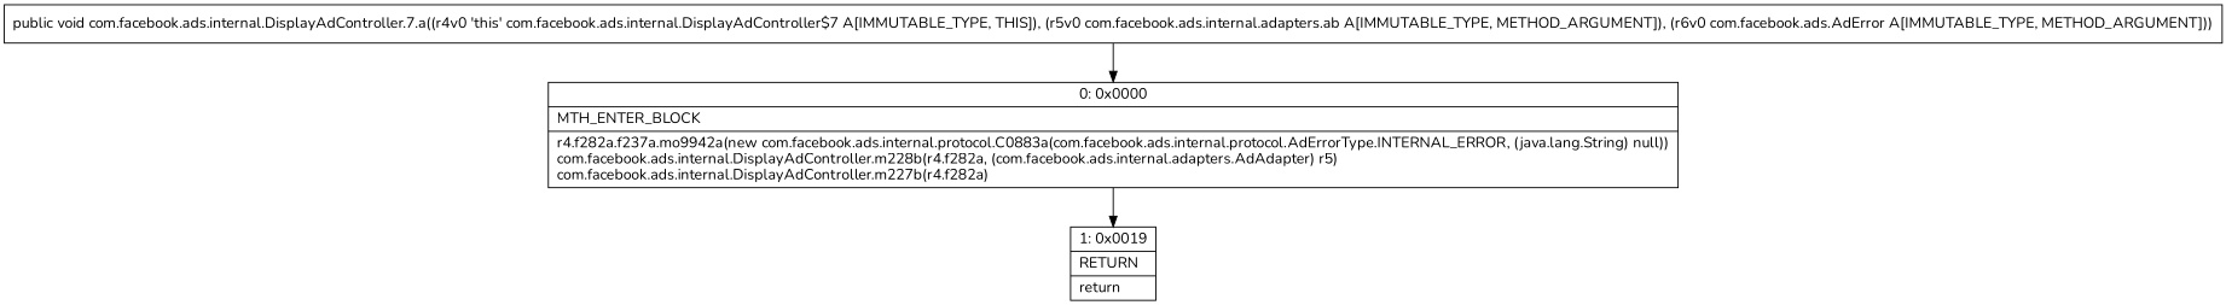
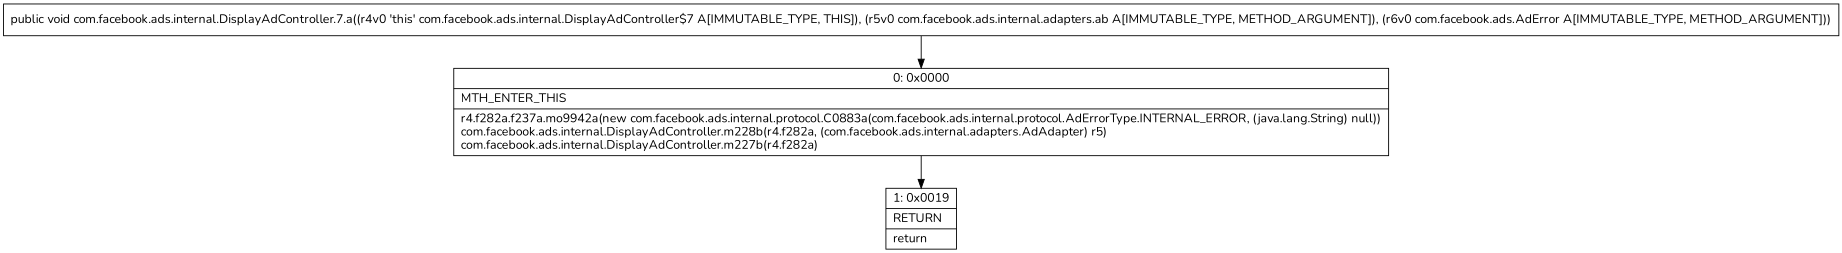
  digraph {
    fontname=Nunito
    node [shape=record fontname=Nunito]
    edge [fontname=Nunito]
-   n1 [label="{0\:\ 0x0000|MTH_ENTER_BLOCK\l|r4.f282a.f237a.mo9942a(new com.facebook.ads.internal.protocol.C0883a(com.facebook.ads.internal.protocol.AdErrorType.INTERNAL_ERROR, (java.lang.String) null))\lcom.facebook.ads.internal.DisplayAdController.m228b(r4.f282a, (com.facebook.ads.internal.adapters.AdAdapter) r5)\lcom.facebook.ads.internal.DisplayAdController.m227b(r4.f282a)\l}"]
+   n1 [label="{0\:\ 0x0000|MTH_ENTER_THIS\l|r4.f282a.f237a.mo9942a(new com.facebook.ads.internal.protocol.C0883a(com.facebook.ads.internal.protocol.AdErrorType.INTERNAL_ERROR, (java.lang.String) null))\lcom.facebook.ads.internal.DisplayAdController.m228b(r4.f282a, (com.facebook.ads.internal.adapters.AdAdapter) r5)\lcom.facebook.ads.internal.DisplayAdController.m227b(r4.f282a)\l}"]
    n2 [label="{1\:\ 0x0019|RETURN\l|return\l}"]
    n3 [label="{public void com.facebook.ads.internal.DisplayAdController.7.a((r4v0 'this' com.facebook.ads.internal.DisplayAdController$7 A[IMMUTABLE_TYPE, THIS]), (r5v0 com.facebook.ads.internal.adapters.ab A[IMMUTABLE_TYPE, METHOD_ARGUMENT]), (r6v0 com.facebook.ads.AdError A[IMMUTABLE_TYPE, METHOD_ARGUMENT])) }"]
    n1 -> n2
    n3 -> n1
  }
